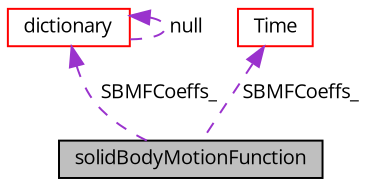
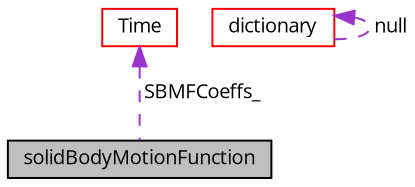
  digraph {
    fontname="Open Sans"
    node [color=red fontname="Open Sans" fontsize=10 shape=record]
    edge [color=darkorchid3 dir=back fontname="Open Sans" fontsize=10 labelfontname=Helvetica labelfontsize=10 style=dashed]
    n1 [color=black fillcolor=grey75 fontcolor=black height=0.2 label=solidBodyMotionFunction style=filled width=0.4]
    n2 [height=0.2 label=dictionary width=0.4]
    n3 [height=0.2 label=Time width=0.4]
-   n2 -> n1 [label=" SBMFCoeffs_"]
    n2 -> n2 [label=" null"]
    n3 -> n1 [label=" SBMFCoeffs_"]
  }
